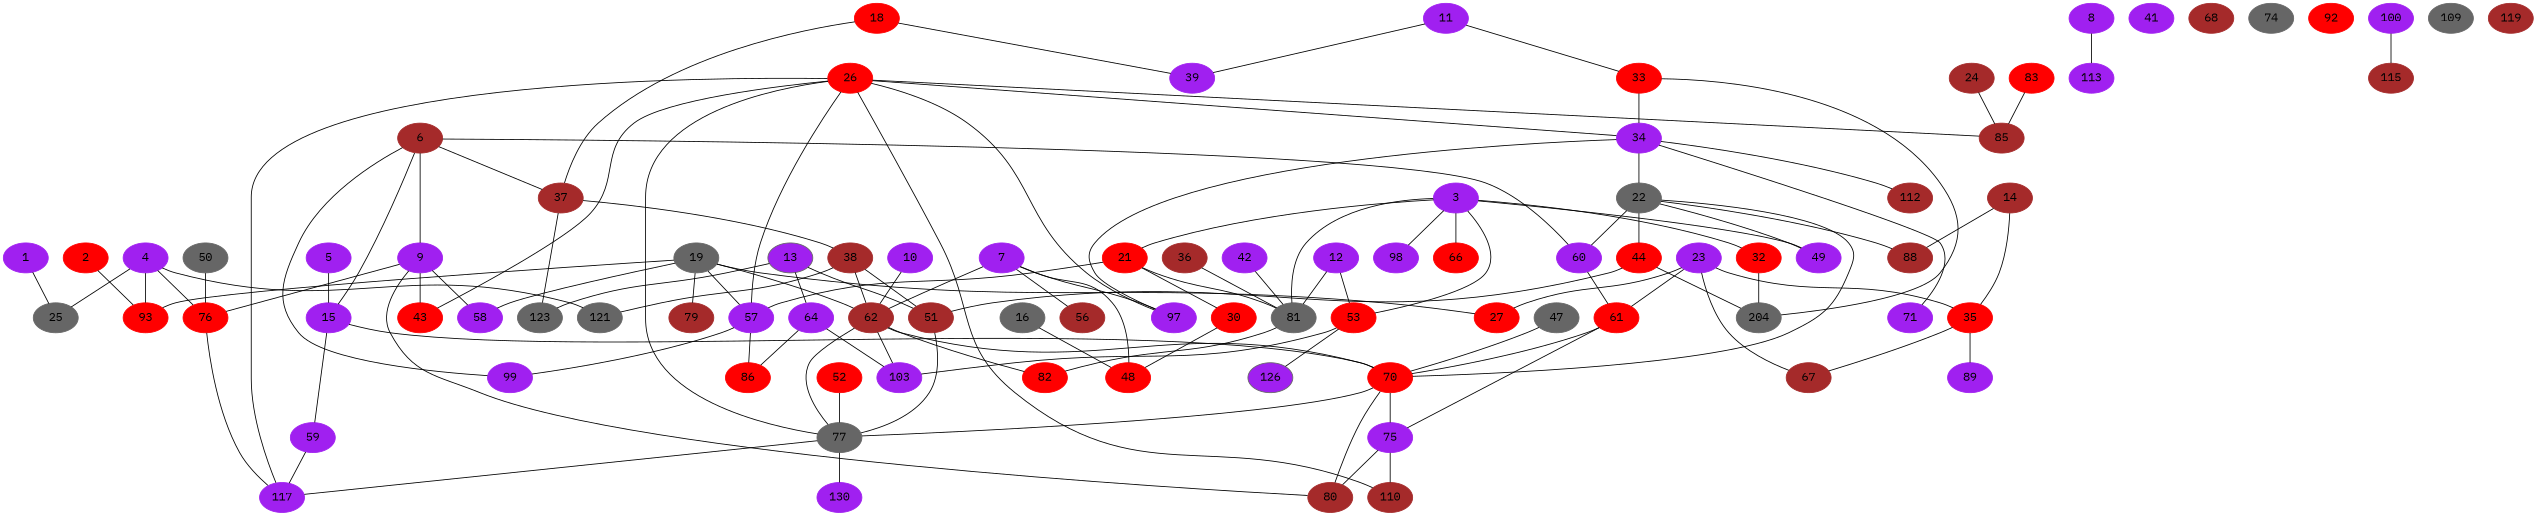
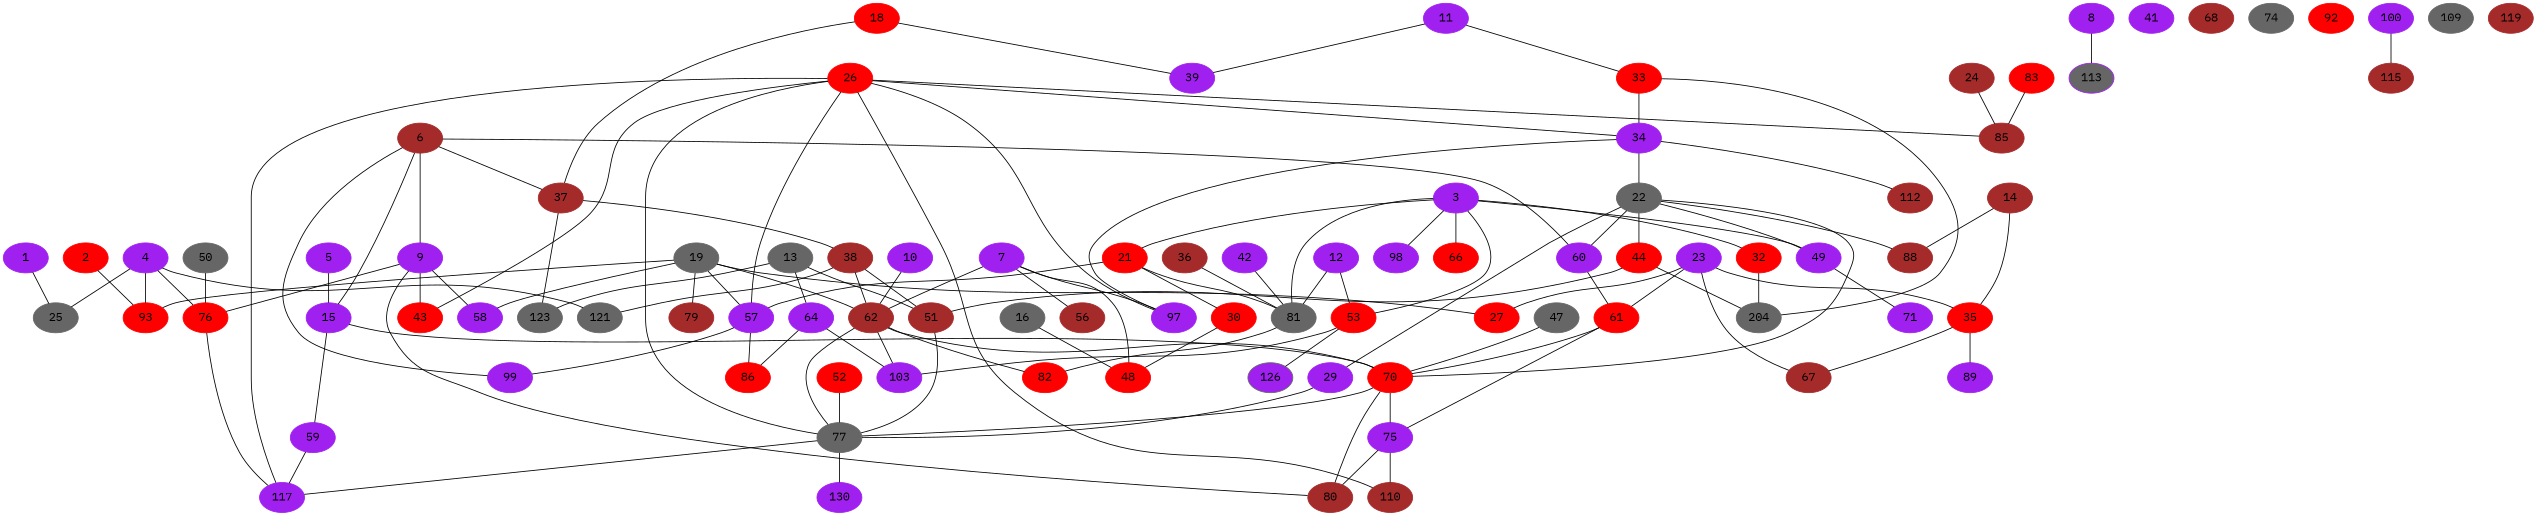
  graph {
    fontname="IBM Plex Mono"
    node [color=purple fontname="IBM Plex Mono" style=filled]
    edge [fontname="IBM Plex Mono"]
    25 [color=gray40]
    1
    2 [color=red]
    93 [color=red]
    3 [super="+116"]
    21 [color=red]
    32 [color=red]
    49
    53 [color=red super="+129"]
    66 [color=red]
    81 [color=gray40 super="+101"]
    98
    57 [super="+106"]
    30 [color=red super="+31"]
    n15 [color=gray40 label=204]
    103 [super="+111"]
    126 [color=gray40 fillcolor=purple]
    82 [color=red]
    4 [super="+20"]
    76 [color=red super="+118"]
    121 [color=gray40]
    117
    5
    15
    59 [super="+90"]
    70 [color=red super="+72"]
    6 [color=brown super="+45"]
    9 [super="+17"]
    37 [color=brown super="+78"]
    60 [super="+96"]
    99
    43 [color=red]
    58 [super="+65"]
    80 [color=brown]
    123 [color=gray40]
    38 [color=brown super="+114"]
    61 [color=red super="+69"]
    7 [super="+105"]
    48 [color=red super="+122"]
    56 [color=brown]
    62 [color=brown super="+95"]
    97 [super="+102"]
    77 [color=gray40 super="+127"]
    8 [super="+46"]
-   113
+   113 [fillcolor=gray40]
    10
    11 [super="+94"]
    33 [color=red]
    39 [super="+87"]
    34 [super="+125"]
    12 [super="+91"]
    22 [color=gray40 super="+63"]
    88 [color=brown super="+108"]
+   29
    44 [color=red super="+54"]
-   13 [color=gray40 super="+124" fillcolor=purple]
+   13 [color=gray40 super="+124"]
    51 [color=brown]
    64 [super="+84"]
    86 [color=red]
    35 [color=red super="+120"]
    67 [color=brown]
    89
    14 [color=brown]
    75
    16 [color=gray40]
    18 [color=red]
    19 [color=gray40 super="+40"]
    27 [color=red super="+55"]
    79 [color=brown]
    23
    24 [color=brown]
    85 [color=brown]
    26 [color=red super="+28"]
    110 [color=brown super="+128"]
    71
    112 [color=brown]
    130
    36 [color=brown]
    41
    42
    47 [color=gray40]
    50 [color=gray40 super="+73"]
    52 [color=red]
    68 [color=brown super="+107"]
    74 [color=gray40]
    83 [color=red]
    92 [color=red]
    115 [color=brown]
    100
    109 [color=gray40]
    119 [color=brown]
    1 -- 25
    2 -- 93
    3 -- 21
    3 -- 32
    3 -- 49
    3 -- 53
    3 -- 66
    3 -- 81
    3 -- 98
    21 -- 81
    21 -- 57
    21 -- 30
    32 -- n15
    53 -- 103
    53 -- 126
    81 -- 82
    57 -- 99
    57 -- 86
    30 -- 48
    4 -- 25
    4 -- 93
    4 -- 76
    4 -- 121
    76 -- 117
    5 -- 15
    15 -- 59
    15 -- 70
    59 -- 117
    70 -- 80
    70 -- 77
    70 -- 75
    6 -- 15
    6 -- 9
    6 -- 37
    6 -- 60
    6 -- 99
    9 -- 76
    9 -- 43
    9 -- 58
    9 -- 80
    37 -- 123
    37 -- 38
    60 -- 61
    38 -- 121
    38 -- 62
    38 -- 51
    61 -- 70
    61 -- 75
    7 -- 48
    7 -- 56
    7 -- 62
    7 -- 97
    62 -- 103
    62 -- 82
    62 -- 70
    62 -- 77
    77 -- 117
    77 -- 130
    8 -- 113
    10 -- 62
    11 -- 33
    11 -- 39
    33 -- n15
    33 -- 34
    34 -- 97
    34 -- 22
-   34 -- 71
+   49 -- 71
    34 -- 112
    12 -- 53
    12 -- 81
    22 -- 49
    22 -- 70
    22 -- 60
    22 -- 88
+   22 -- 29
    22 -- 44 [weight=2]
+   29 -- 77
    44 -- n15
    44 -- 51
    13 -- 123
    13 -- 51
    13 -- 64
    51 -- 77
    64 -- 103
    64 -- 86
    35 -- 67
    35 -- 89
    14 -- 88
    14 -- 35
    75 -- 80
    75 -- 110
    16 -- 48
    18 -- 37
    18 -- 39
    19 -- 93
    19 -- 57
    19 -- 58
    19 -- 62
    19 -- 27
    19 -- 79
    23 -- 61
    23 -- 35
    23 -- 67
    23 -- 27
    24 -- 85
    26 -- 57
    26 -- 117
    26 -- 43
    26 -- 97
    26 -- 77
    26 -- 34
    26 -- 85
    26 -- 110
    36 -- 81
    42 -- 81
    47 -- 70
    50 -- 76
    52 -- 77
    83 -- 85
    100 -- 115
  }
